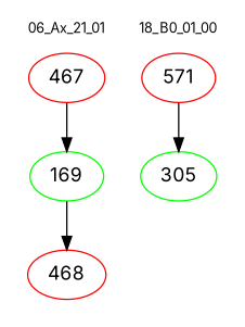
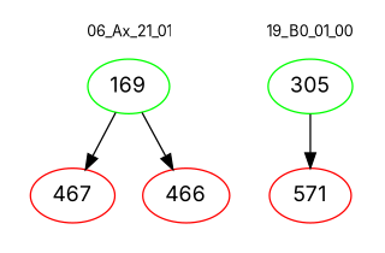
  digraph {
    fontname=Inter
    node [color=red fontname=Inter]
    edge [color=black fontname=Inter]
    n1 [color=green label=169]
    n2 [label=467]
-   n3 [label=468]
+   n3 [label=466]
    n4 [color=green label=305]
    n5 [label=571]
    subgraph cluster_1 {
      color=white
      fontsize=10
      label="06_Ax_21_01"
      n1
      n2
      n3
    }
    subgraph cluster_2 {
      color=white
      fontsize=10
-     label="18_B0_01_00"
+     label="19_B0_01_00"
      n4
      n5
    }
-   n2 -> n1
+   n1 -> n2
    n1 -> n3
-   n5 -> n4
+   n4 -> n5
  }
